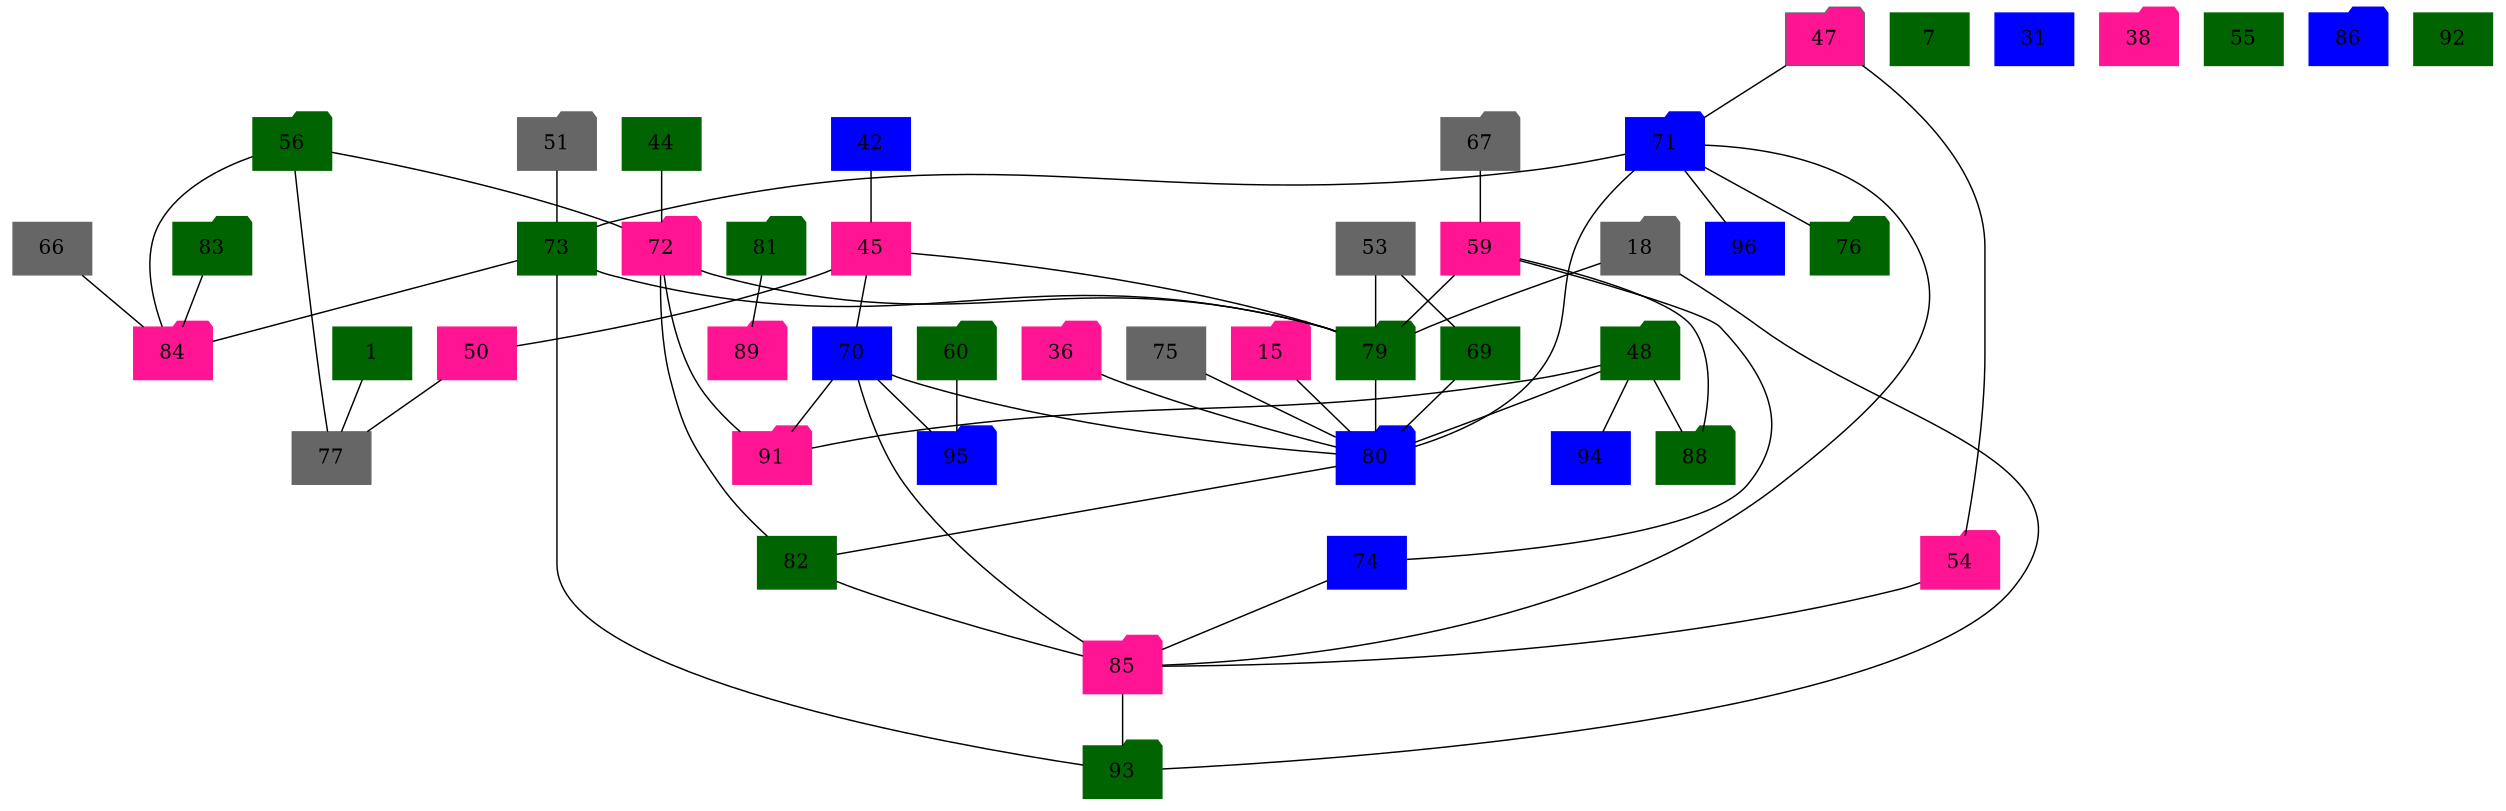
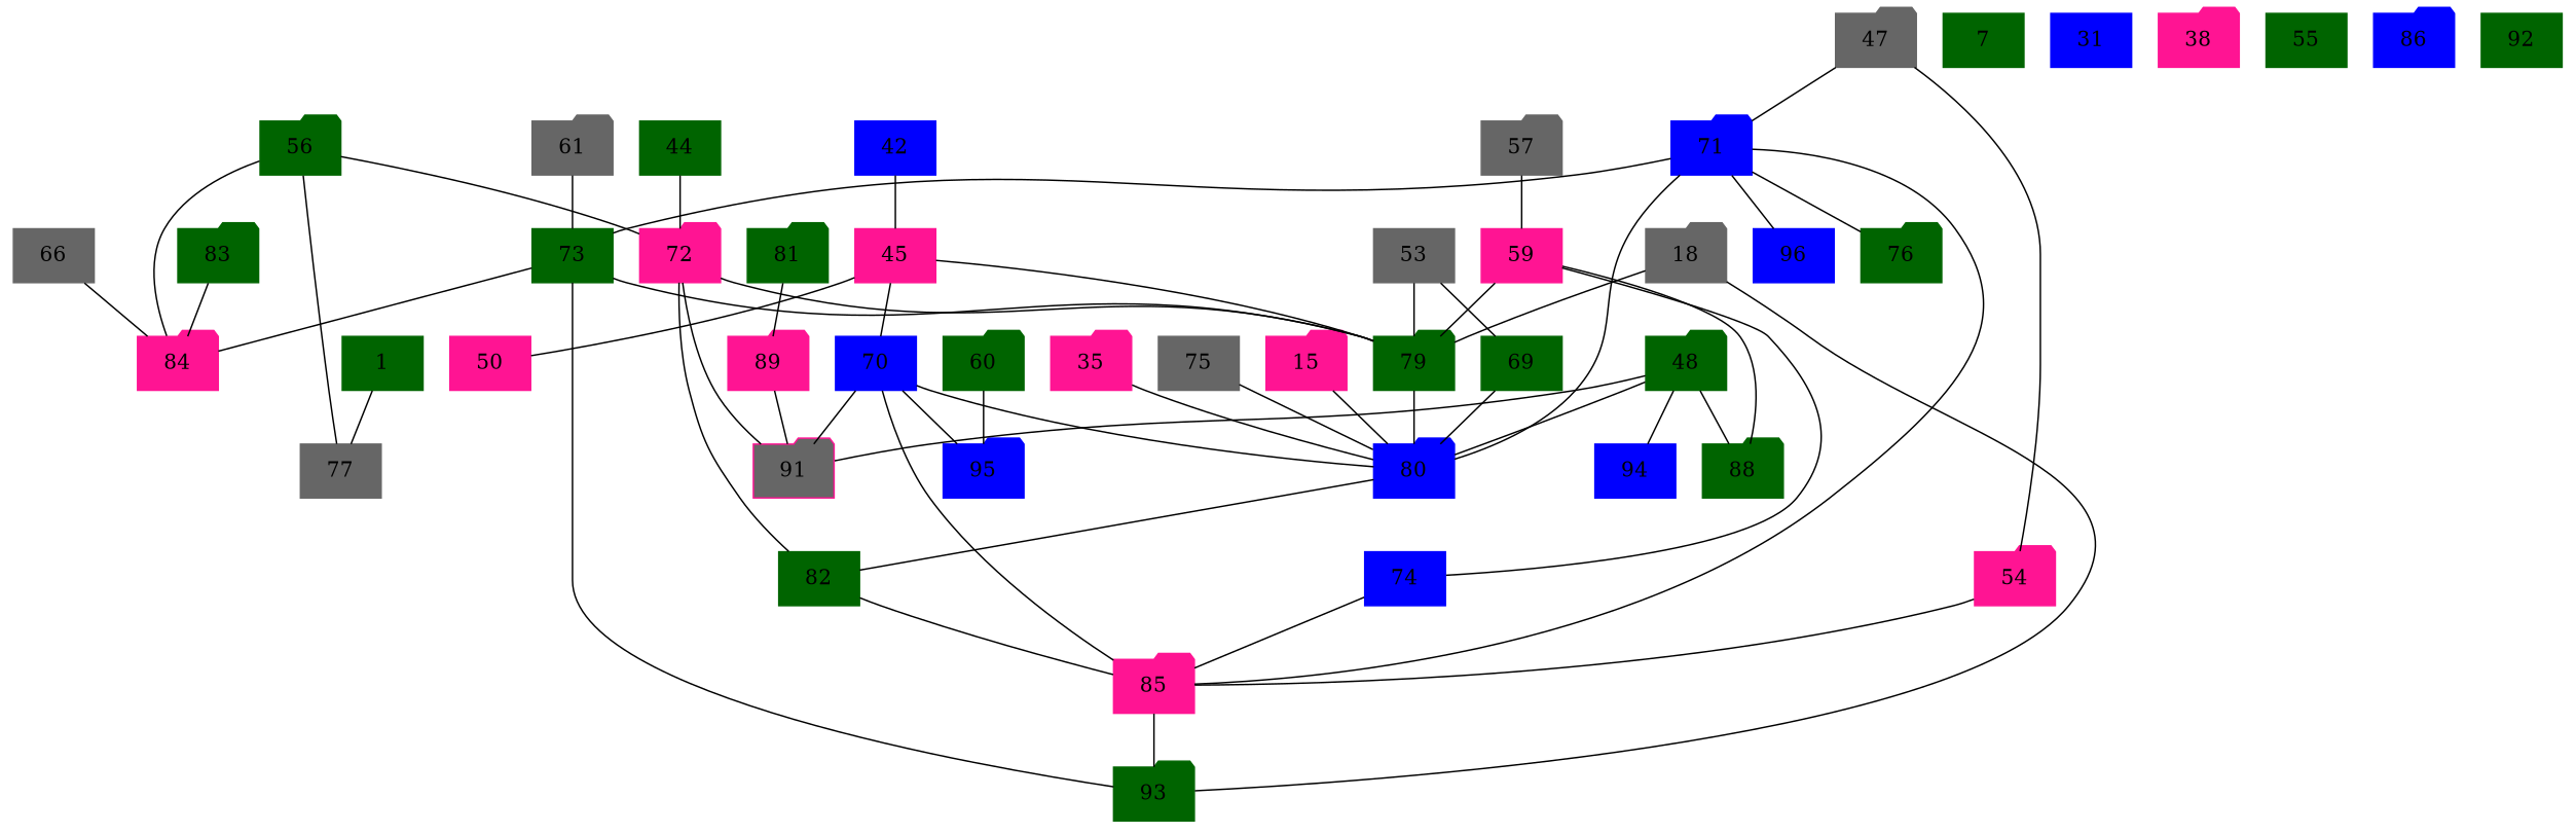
  graph {
    node [color=darkgreen shape=folder style=filled]
    1 [shape=box]
    77 [color=gray40 shape=box]
    7 [shape=box super="+6"]
    80 [color=blue super="+13+28+52+66"]
    82 [shape=box super="+63+5"]
    15 [color=deeppink]
    79 [super="+8+11+39+78"]
    18 [color=gray40]
    93 [super="+90"]
    31 [color=blue shape=box]
-   35 [color=deeppink label=36]
+   35 [color=deeppink]
    38 [color=deeppink]
    42 [color=blue shape=box]
    45 [color=deeppink shape=box]
    50 [color=deeppink shape=box super="+37"]
    70 [color=blue shape=box super="+46"]
    72 [color=deeppink super="+34+33+68"]
-   91 [color=deeppink]
+   91 [color=deeppink fillcolor=gray40]
    44 [shape=box]
    85 [color=deeppink super="+30+62"]
    95 [color=blue]
-   47 [color=gray40 fillcolor=deeppink]
+   47 [color=gray40]
    54 [color=deeppink]
    71 [color=blue super="+22"]
    73 [shape=box super="+36"]
    76
    96 [color=blue shape=box]
    48
    88
    94 [color=blue shape=box]
    84 [color=deeppink]
-   51 [color=gray40]
+   51 [color=gray40 label=61]
    53 [color=gray40 shape=box]
    69 [shape=box]
    55 [shape=box]
    56 [super="+16"]
-   57 [color=gray40 label=67]
+   57 [color=gray40]
    59 [color=deeppink shape=box]
    74 [color=blue shape=box]
    60 [super="+40"]
    n41 [color=gray40 label=66 shape=box]
    75 [color=gray40 shape=box]
    89 [color=deeppink]
    81
    83
    86 [color=blue super="+17"]
    92 [shape=box]
    1 -- 77
    80 -- 82
    82 -- 85
    15 -- 80
    79 -- 80 [weight=3]
    18 -- 79
    18 -- 93
    35 -- 80
    42 -- 45
    45 -- 79
    45 -- 50
    45 -- 70
-   50 -- 77
    70 -- 80
    70 -- 91
    70 -- 85 [weight=2]
    70 -- 95
    72 -- 82
    72 -- 79
    72 -- 91
    44 -- 72
    85 -- 93 [weight=3]
    47 -- 54
    47 -- 71
    54 -- 85
    71 -- 80 [weight=2]
    71 -- 85
    71 -- 73 [weight=2]
    71 -- 76
    71 -- 96
    73 -- 79
    73 -- 93
    73 -- 84
    48 -- 80
    48 -- 91
    48 -- 88
    48 -- 94
    51 -- 73
    53 -- 79
    53 -- 69
    69 -- 80
    56 -- 77 [weight=2]
    56 -- 72
    56 -- 84
    57 -- 59
    59 -- 79
    59 -- 88
    59 -- 74
    74 -- 85
    60 -- 95
    n41 -- 84
    75 -- 80
+   89 -- 91
    81 -- 89
    83 -- 84
  }
